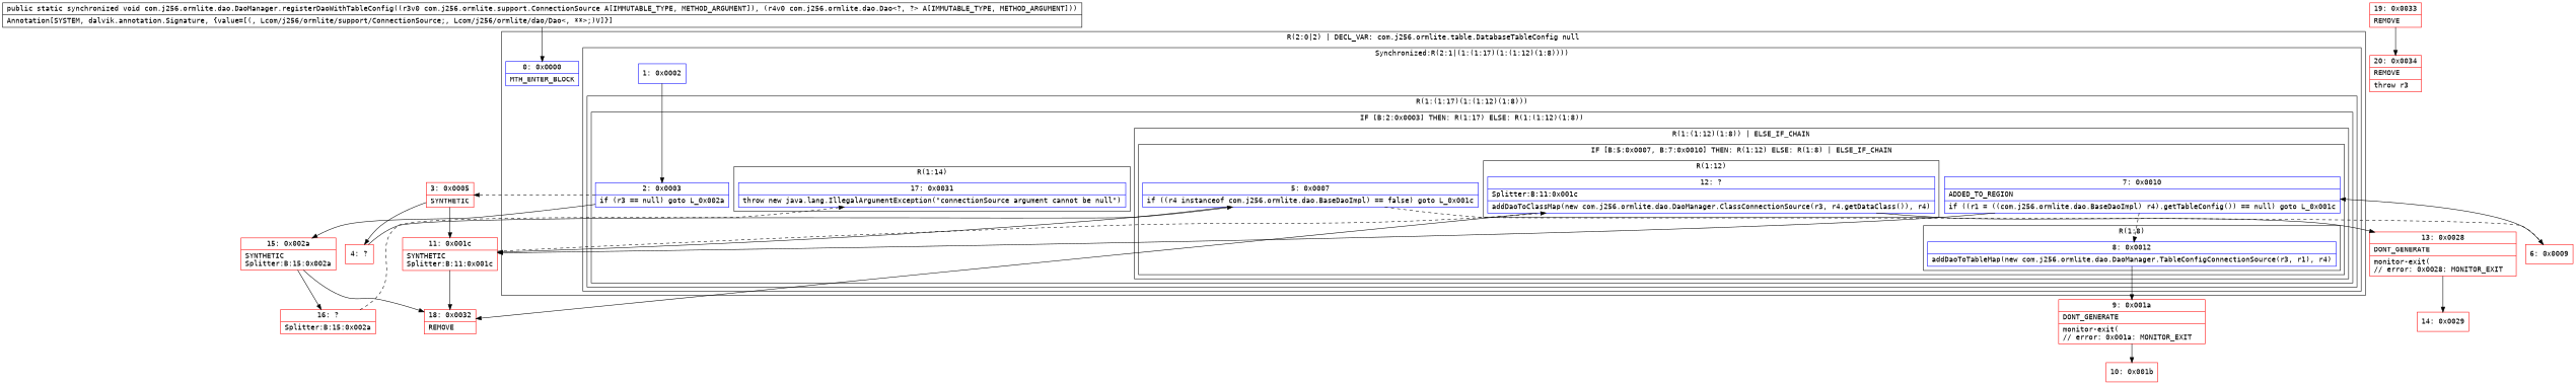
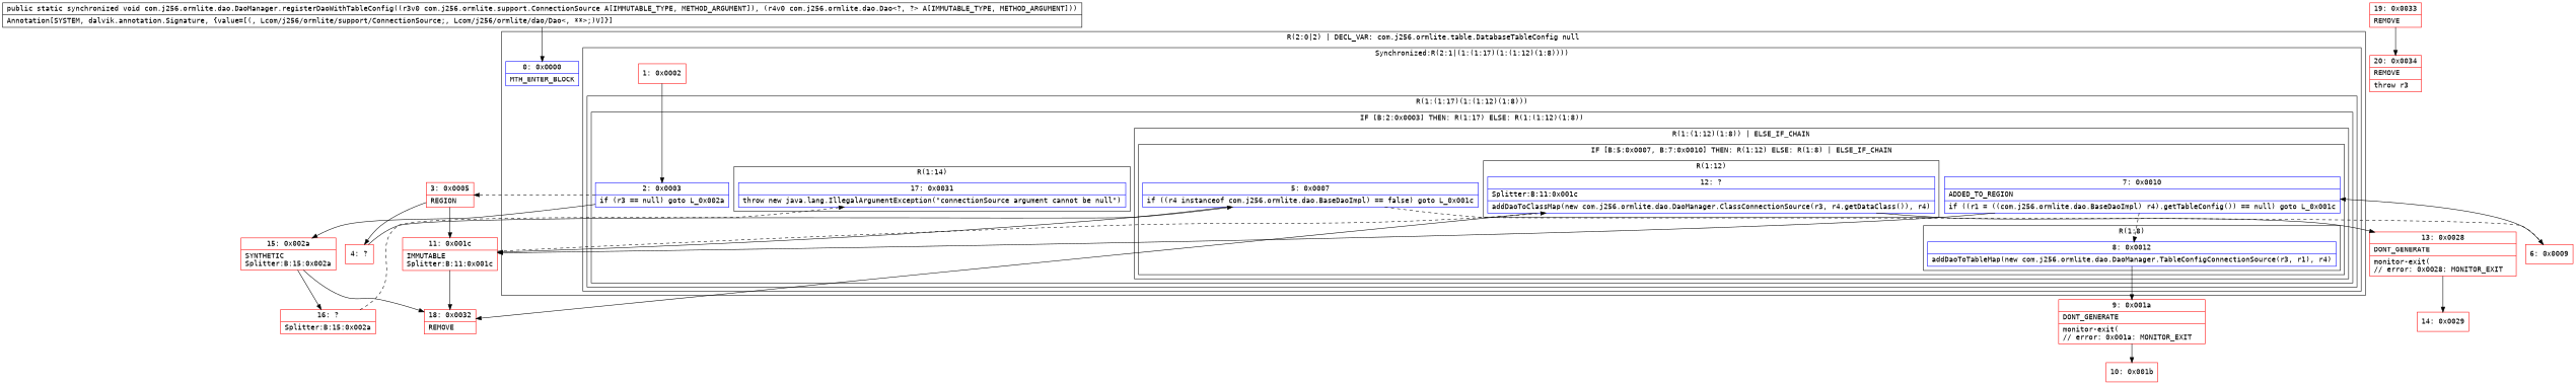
  digraph {
    fontname="DejaVu Sans Mono"
    node [color=red fontname="DejaVu Sans Mono" shape=record]
    edge [fontname="DejaVu Sans Mono"]
    n1 [color=blue label="{17\:\ 0x0031|throw new java.lang.IllegalArgumentException(\"connectionSource argument cannot be null\")\l}"]
    n2 [color=blue label="{12\:\ ?|Splitter:B:11:0x001c\l|addDaoToClassMap(new com.j256.ormlite.dao.DaoManager.ClassConnectionSource(r3, r4.getDataClass()), r4)\l}"]
    n3 [color=blue label="{8\:\ 0x0012|addDaoToTableMap(new com.j256.ormlite.dao.DaoManager.TableConfigConnectionSource(r3, r1), r4)\l}"]
    n4 [color=blue label="{5\:\ 0x0007|if ((r4 instanceof com.j256.ormlite.dao.BaseDaoImpl) == false) goto L_0x001c\l}"]
    n5 [color=blue label="{7\:\ 0x0010|ADDED_TO_REGION\l|if ((r1 = ((com.j256.ormlite.dao.BaseDaoImpl) r4).getTableConfig()) == null) goto L_0x001c\l}"]
    n6 [color=blue label="{2\:\ 0x0003|if (r3 == null) goto L_0x002a\l}"]
-   n7 [color=blue label="{1\:\ 0x0002}"]
+   n7 [label="{1\:\ 0x0002}"]
    n8 [color=blue label="{0\:\ 0x0000|MTH_ENTER_BLOCK\l}"]
    n9 [label="{13\:\ 0x0028|DONT_GENERATE\l|monitor\-exit(\l\/\/ error: 0x0028: MONITOR_EXIT  \l}"]
    n10 [label="{18\:\ 0x0032|REMOVE\l}"]
    n11 [label="{9\:\ 0x001a|DONT_GENERATE\l|monitor\-exit(\l\/\/ error: 0x001a: MONITOR_EXIT  \l}"]
    n12 [label="{6\:\ 0x0009}"]
-   n13 [label="{11\:\ 0x001c|SYNTHETIC\lSplitter:B:11:0x001c\l}"]
-   n14 [label="{3\:\ 0x0005|SYNTHETIC\l}"]
+   n13 [label="{11\:\ 0x001c|IMMUTABLE\lSplitter:B:11:0x001c\l}"]
+   n14 [label="{3\:\ 0x0005|REGION\l}"]
    n15 [label="{15\:\ 0x002a|SYNTHETIC\lSplitter:B:15:0x002a\l}"]
    n16 [label="{4\:\ ?}"]
    n17 [label="{16\:\ ?|Splitter:B:15:0x002a\l}"]
    n18 [label="{14\:\ 0x0029}"]
    n19 [label="{10\:\ 0x001b}"]
    n20 [label="{19\:\ 0x0033|REMOVE\l}"]
    n21 [label="{20\:\ 0x0034|REMOVE\l|throw r3\l}"]
    n22 [label="{public static synchronized void com.j256.ormlite.dao.DaoManager.registerDaoWithTableConfig((r3v0 com.j256.ormlite.support.ConnectionSource A[IMMUTABLE_TYPE, METHOD_ARGUMENT]), (r4v0 com.j256.ormlite.dao.Dao\<?, ?\> A[IMMUTABLE_TYPE, METHOD_ARGUMENT]))  | Annotation[SYSTEM, dalvik.annotation.Signature, \{value=[(, Lcom\/j256\/ormlite\/support\/ConnectionSource;, Lcom\/j256\/ormlite\/dao\/Dao\<, **\>;)V]\}]\l}" color=""]
    subgraph cluster_1 {
      label="R(2:0|2) | DECL_VAR: com.j256.ormlite.table.DatabaseTableConfig null\l"
      n8
      subgraph cluster_2 {
        label="Synchronized:R(2:1|(1:(1:17)(1:(1:12)(1:8))))"
        n7
        subgraph cluster_3 {
          label="R(1:(1:17)(1:(1:12)(1:8)))"
          subgraph cluster_4 {
            label="IF [B:2:0x0003] THEN: R(1:17) ELSE: R(1:(1:12)(1:8))"
            n6
            subgraph cluster_5 {
              label="R(1:14)"
              n1
            }
            subgraph cluster_6 {
              label="R(1:(1:12)(1:8)) | ELSE_IF_CHAIN\l"
              subgraph cluster_7 {
                label="IF [B:5:0x0007, B:7:0x0010] THEN: R(1:12) ELSE: R(1:8) | ELSE_IF_CHAIN\l"
                n4
                n5
                subgraph cluster_8 {
                  label="R(1:12)"
                  n2
                }
                subgraph cluster_9 {
                  label="R(1:8)"
                  n3
                }
              }
            }
          }
        }
      }
    }
    n2 -> n9
    n2 -> n10
    n3 -> n11
    n4 -> n12 [style=dashed]
    n4 -> n13
    n5 -> n3 [style=dashed]
    n5 -> n13
    n6 -> n14 [style=dashed]
    n6 -> n15
    n7 -> n6
    n9 -> n18
    n11 -> n19
    n12 -> n5
    n13 -> n2 [style=dashed]
    n13 -> n10
    n14 -> n13
    n14 -> n16
    n15 -> n10
    n15 -> n17
    n16 -> n4
    n17 -> n1 [style=dashed]
    n20 -> n21
    n22 -> n8
  }
